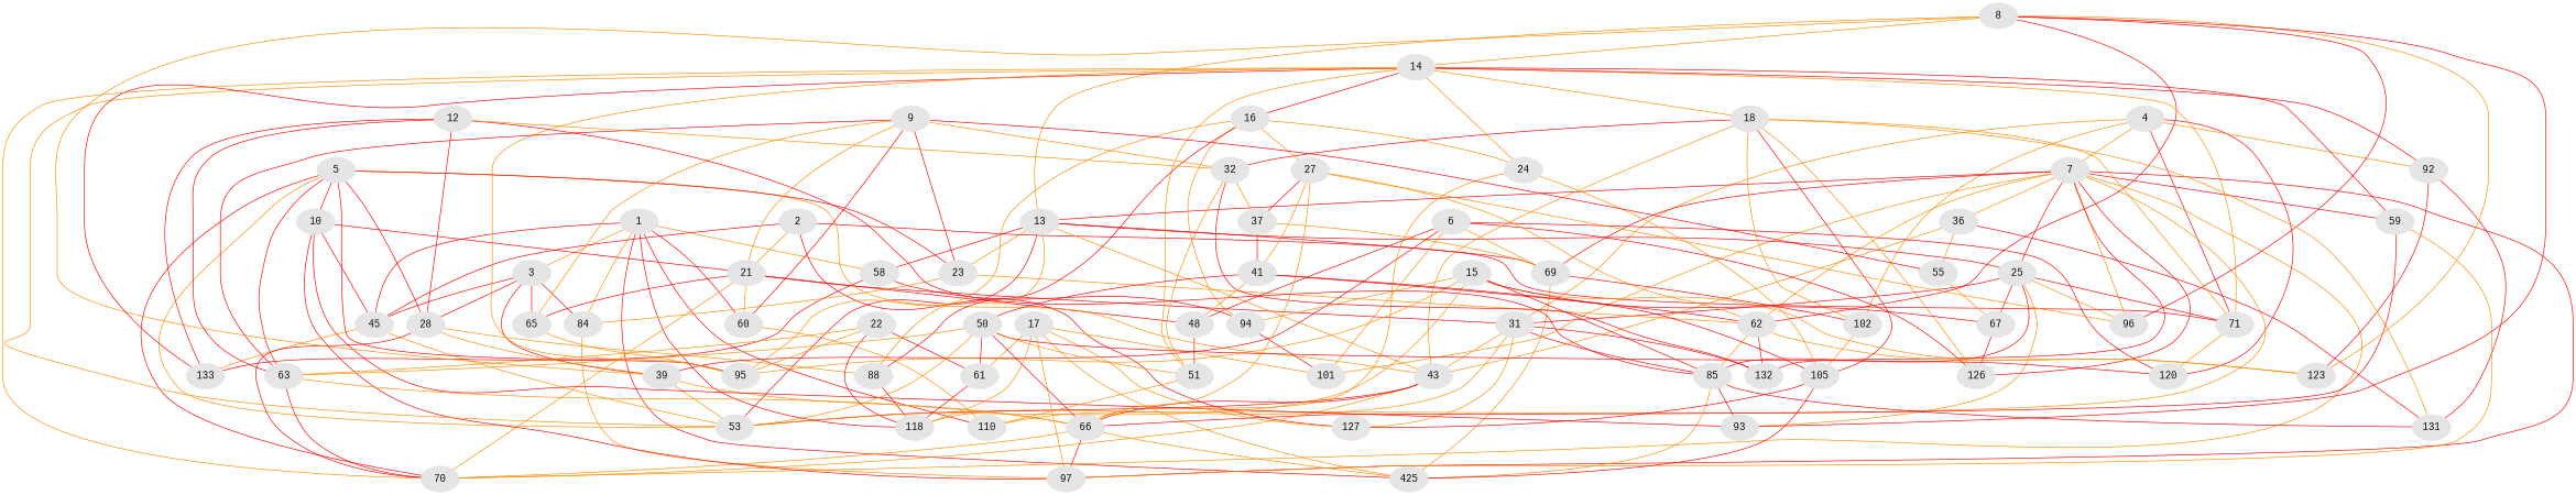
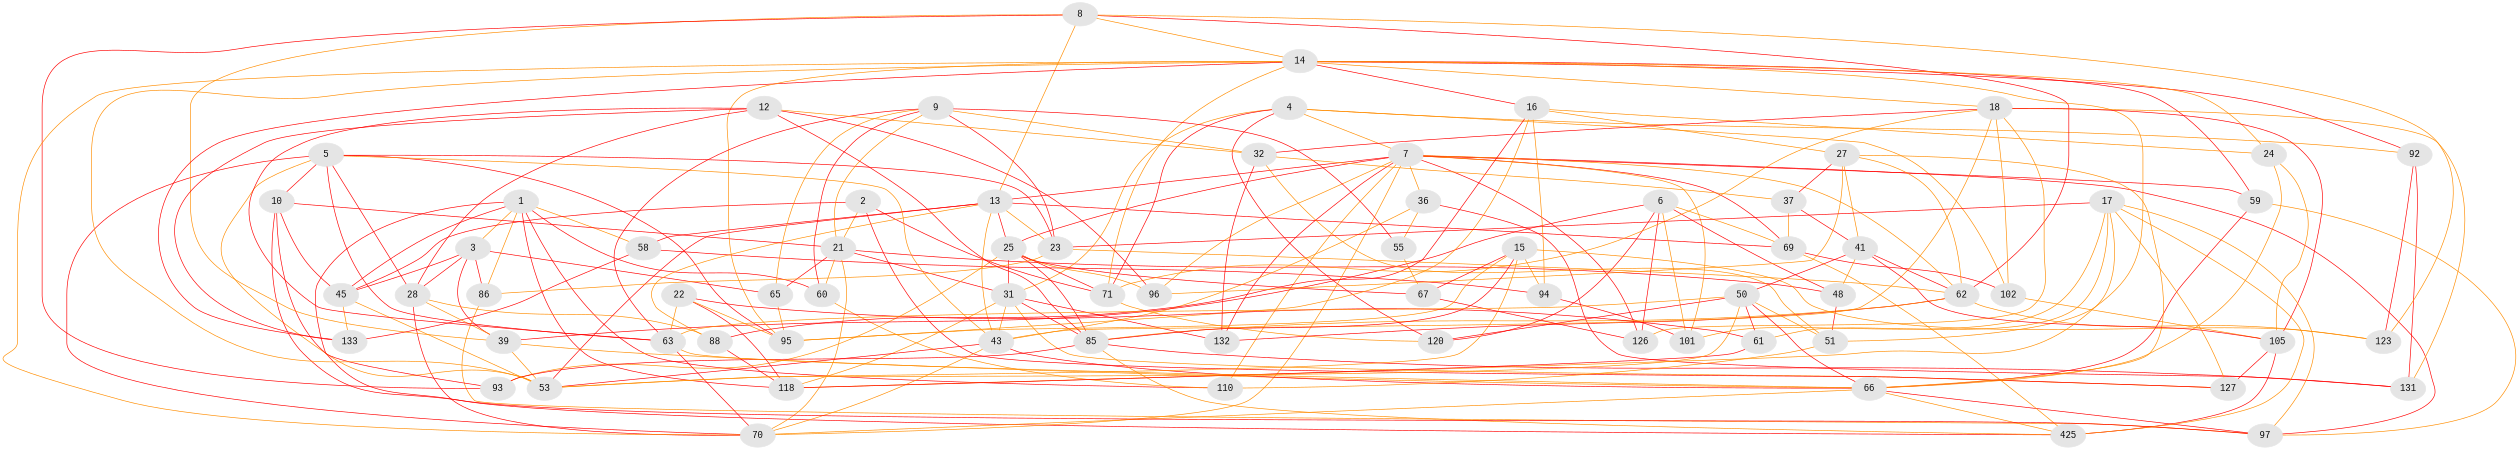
  graph {
    fontname="Liberation Mono"
    node [color=gray90 fontname="Liberation Mono" style=filled]
    edge [color=darkorange fontname="Liberation Mono"]
    1 [super="+11+44"]
    3 [super="+79"]
    45 [super="+82"]
    58
    60
-   86 [label=84]
+   86
    110
    118 [super="+122"]
    n9 [label=425 super="+128"]
    28 [super="+56"]
    39 [super="+103"]
    65
    53 [super="+141+99"]
    133
    94
    97 [super="+111"]
    21 [super="+87+83"]
    31 [super="+107"]
    70 [super="+80+90"]
    48
    2
    71 [super="+89"]
    127
    120
    88
    66 [super="+98+78"]
    95 [super="+112"]
    4 [super="+130"]
    7 [super="+46+81+34"]
    92
    102
    69 [super="+143"]
    101
    126
    13 [super="+73+19"]
    25 [super="+124+40"]
    36
    59
    62 [super="+75"]
    96
    132
    43 [super="+121+74"]
    85 [super="+114+100"]
    123
    131
    105 [super="+137"]
    5 [super="+29+116"]
    10 [super="+49"]
    23 [super="+142"]
    63 [super="+115+106"]
    93 [super="+104"]
    6 [super="+26"]
    51 [super="+52"]
    67
    55
    8 [super="+35+91+20"]
    14 [super="+30+57"]
    16 [super="+140"]
    18 [super="+84+54"]
    24
    9 [super="+138+135"]
    32 [super="+38"]
    37
    12 [super="+47"]
    27 [super="+64"]
    15 [super="+33"]
    41 [super="+108"]
    17 [super="+72+42"]
    61
    22
    50 [super="+68+129"]
    1 -- 3
    1 -- 45 [color=red]
    1 -- 58
    1 -- 60 [color=red]
    1 -- 86
    1 -- 110 [color=red]
    1 -- 118 [color=red]
    1 -- n9 [color=red]
    3 -- 45 [color=red]
    3 -- 86 [color=red]
    3 -- 28 [color=red]
    3 -- 39 [color=red]
    3 -- 65 [color=red]
    45 -- 53
    45 -- 133
    58 -- 133 [color=red]
    58 -- 94 [color=red]
    60 -- 110
    86 -- 97
    28 -- 39
    28 -- 70 [color=red]
    28 -- 88
    39 -- 53
    39 -- 66
    65 -- 95
    94 -- 101 [color=red]
    21 -- 60
    21 -- 65 [color=red]
    21 -- 31 [color=red]
    21 -- 70
    21 -- 48 [color=red]
    31 -- 118
    31 -- 127
    31 -- 132 [color=red]
    31 -- 43
    31 -- 85 [color=red]
    48 -- 51 [color=red]
    2 -- 45 [color=red]
    2 -- 21
    2 -- 71 [color=red]
    2 -- 127 [color=red]
    71 -- 120
    88 -- 118 [color=red]
    66 -- n9
    66 -- 97 [color=red]
    66 -- 70
    4 -- 31
    4 -- 71 [color=red]
    4 -- 120 [color=red]
    4 -- 7
    4 -- 92
    4 -- 102
    7 -- 110
    7 -- 97 [color=red]
    7 -- 70
    7 -- 69 [color=red]
    7 -- 101
    7 -- 126 [color=red]
    7 -- 13 [color=red]
    7 -- 25 [color=red]
    7 -- 36
    7 -- 59 [color=red]
    7 -- 62
    7 -- 96
    7 -- 132 [color=red]
    92 -- 123 [color=red]
    92 -- 131 [color=red]
    102 -- 105
    69 -- n9
    69 -- 102 [color=red]
    13 -- 58 [color=red]
    13 -- 53 [color=red]
    13 -- 88
    13 -- 69 [color=red]
    13 -- 25 [color=red]
    13 -- 43
    13 -- 23
    25 -- 31 [color=red]
    25 -- 71 [color=red]
    25 -- 96
    25 -- 85 [color=red]
    25 -- 93
    25 -- 67 [color=red]
    36 -- 43
    36 -- 131 [color=red]
    36 -- 55
    59 -- 97
    59 -- 66 [color=red]
    62 -- 132 [color=red]
    62 -- 85
    62 -- 123
    43 -- 53 [color=red]
    43 -- 70
    43 -- 66 [color=red]
    85 -- n9
    85 -- 131 [color=red]
    85 -- 93 [color=red]
    105 -- n9 [color=red]
    105 -- 127 [color=red]
    5 -- 28 [color=red]
    5 -- 53
    5 -- 70 [color=red]
    5 -- 95 [color=red]
    5 -- 43
    5 -- 10 [color=red]
    5 -- 23 [color=red]
    5 -- 63 [color=red]
    10 -- 45 [color=red]
    10 -- 97 [color=red]
    10 -- 21 [color=red]
    10 -- 93 [color=red weight=2]
    23 -- 86
    23 -- 62
    63 -- 70 [color=red]
    63 -- 66
    6 -- 39 [color=red]
    6 -- 48 [color=red]
    6 -- 120 [color=red]
    6 -- 69
    6 -- 101
    6 -- 126 [color=red]
    51 -- 110
    67 -- 126 [color=red]
    55 -- 67
    8 -- 39
    8 -- 13 [weight=2]
    8 -- 62 [color=red]
-   8 -- 96 [color=red]
+   12 -- 96 [color=red]
    8 -- 123
    8 -- 93 [color=red]
    8 -- 14
    14 -- 53
    14 -- 133 [color=red]
    14 -- 70
    14 -- 71
    14 -- 95
    14 -- 92 [color=red]
    14 -- 59 [color=red]
    14 -- 51
    14 -- 16 [color=red]
    14 -- 18
    14 -- 24
    16 -- 94
    16 -- 88 [color=red]
    16 -- 95
    16 -- 24
    16 -- 27
    18 -- 71
    18 -- 102
    18 -- 126
    18 -- 43
    18 -- 131
    18 -- 105 [color=red]
    18 -- 32 [color=red]
    24 -- 66
    24 -- 105
    9 -- 60 [color=red]
    9 -- 65
    9 -- 21
    9 -- 23 [color=red]
    9 -- 63 [color=red]
    9 -- 55 [color=red weight=2]
    9 -- 32
    32 -- 132 [color=red]
    32 -- 51 [weight=2]
    32 -- 37
    37 -- 69
    37 -- 41 [color=red]
    12 -- 28 [color=red]
    12 -- 133 [color=red]
    12 -- 85 [color=red]
    12 -- 63 [color=red]
    12 -- 32 [weight=2]
    27 -- 66
    27 -- 62
    27 -- 96
    27 -- 37 [color=red]
    27 -- 41
    15 -- 53
    15 -- 94
    15 -- 95
    15 -- 85 [color=red]
    15 -- 123
    15 -- 67 [color=red]
    41 -- 48
    41 -- 62 [color=red]
    41 -- 105 [color=red]
    41 -- 50 [color=red]
    17 -- 118
    17 -- n9
    17 -- 97
    17 -- 127
    17 -- 101
+   17 -- 23 [color=red]
    17 -- 61
    61 -- 118 [color=red]
    22 -- 118 [color=red]
    22 -- 95
    22 -- 63
    22 -- 61 [color=red]
    50 -- 53
    50 -- 120 [color=red]
    50 -- 66 [color=red]
    50 -- 63 [weight=2]
    50 -- 51
    50 -- 61 [color=red]
  }
